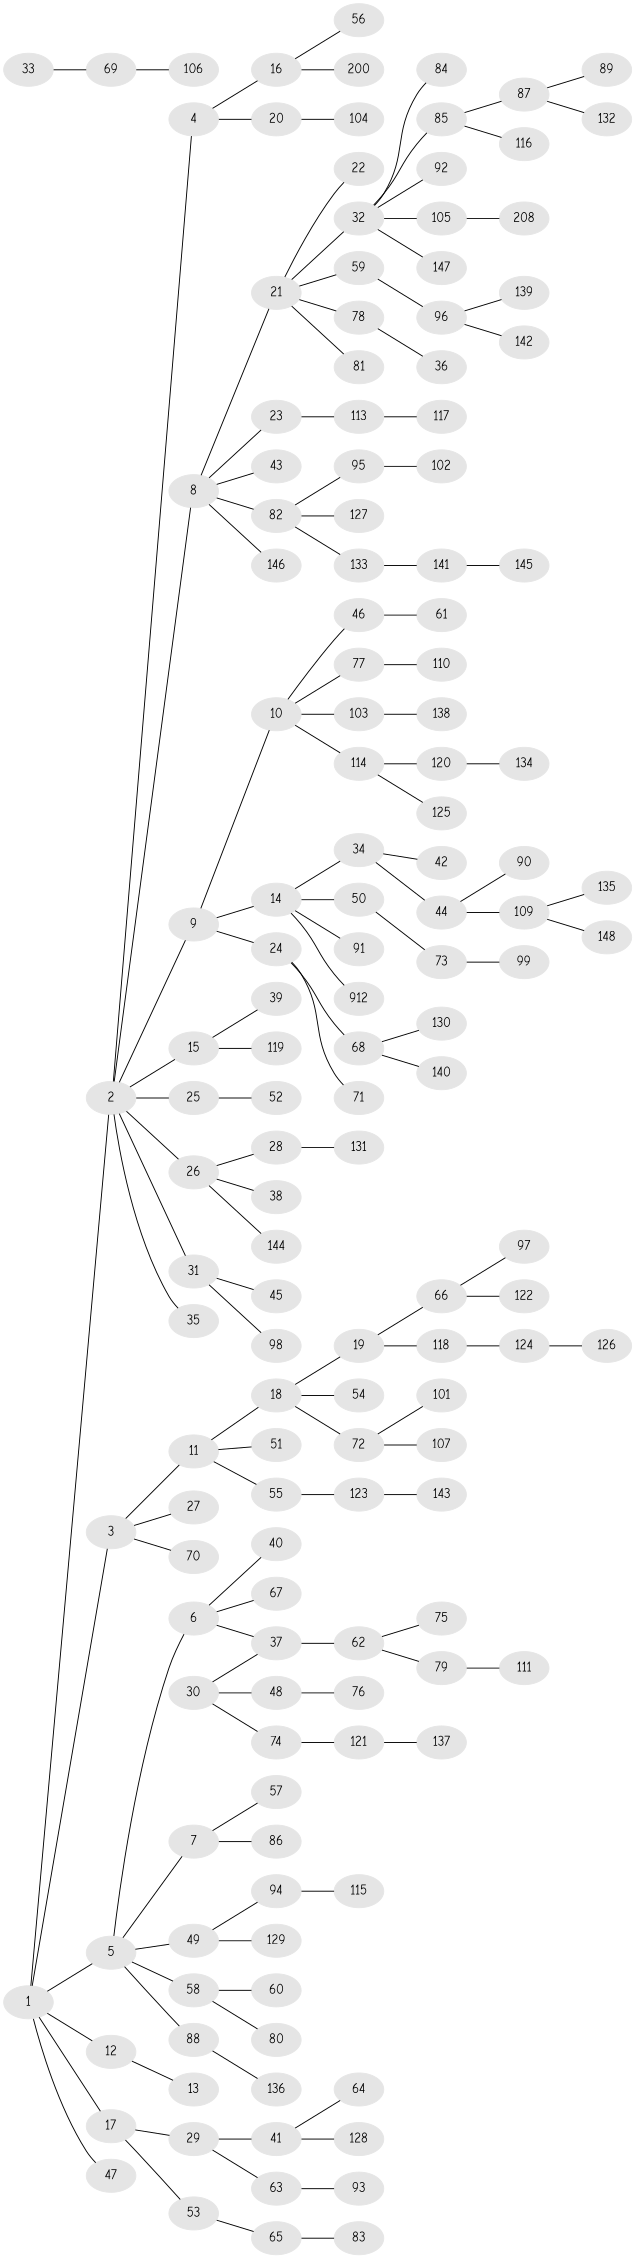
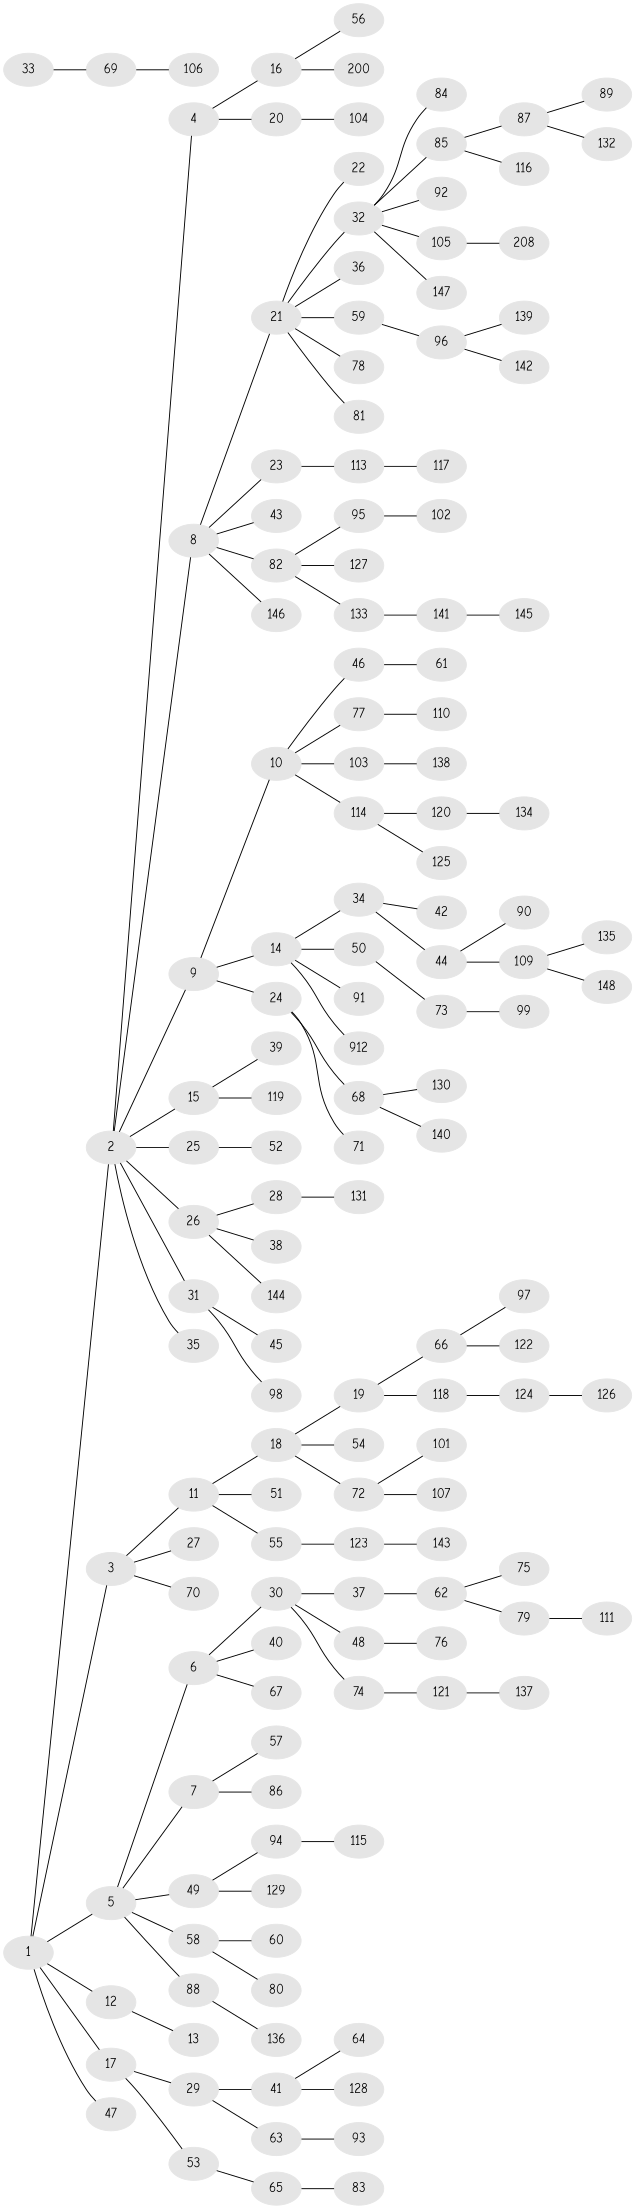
  graph {
    fontname="Comic Neue"
    rankdir=LR
    node [color=gray90 fontname="Comic Neue" style=filled]
    edge [fontname="Comic Neue"]
    1
    2
    3
    5
    12
    17
    47
    4
    8
    9
    15
    25
    26
    31
    35
    11
    27
    70
    6
    7
    49
    58
    88
    13
    29
    53
    16
    20
    21
    23
    43
    82
    146
    10
    14
    24
    39
    119
    52
    28
    38
    144
    45
    98
    18
    51
    55
    56
    n49 [label=200]
    104
    30
    40
    67
    57
    86
    94
    129
    60
    80
    136
    37
    48
    74
    22
    32
    36
    59
    78
    81
    113
    95
    127
    133
    46
    77
    103
    114
    34
    50
    91
    n81 [label=912]
    68
    71
    61
    110
    138
    120
    125
    19
    54
    72
    33
    69
    123
    42
    44
    73
    41
    63
    65
    66
    118
    101
    107
    97
    122
    124
    84
    85
    92
    105
    147
    96
    117
    130
    140
    131
    64
    128
    93
    62
    76
    121
    87
    116
    n126 [label=208]
    106
    90
    109
    75
    79
    135
    148
    115
    99
    83
    143
    139
    142
    111
    137
    102
    141
    89
    132
    134
    126
    145
    1 -- 2
    1 -- 3
    1 -- 5
    1 -- 12
    1 -- 17
    1 -- 47
    2 -- 4
    2 -- 8
    2 -- 9
    2 -- 15
    2 -- 25
    2 -- 26
    2 -- 31
    2 -- 35
    3 -- 11
    3 -- 27
    3 -- 70
    5 -- 6
    5 -- 7
    5 -- 49
    5 -- 58
    5 -- 88
    12 -- 13
    17 -- 29
    17 -- 53
    4 -- 16
    4 -- 20
    8 -- 21
    8 -- 23
    8 -- 43
    8 -- 82
    8 -- 146
    9 -- 10
    9 -- 14
    9 -- 24
    15 -- 39
    15 -- 119
    25 -- 52
    26 -- 28
    26 -- 38
    26 -- 144
    31 -- 45
    31 -- 98
    11 -- 18
    11 -- 51
    11 -- 55
-   6 -- 37
+   6 -- 30
    6 -- 40
    6 -- 67
    7 -- 57
    7 -- 86
    49 -- 94
    49 -- 129
    58 -- 60
    58 -- 80
    88 -- 136
    29 -- 41
    29 -- 63
    53 -- 65
    16 -- 56
    16 -- n49
    20 -- 104
    21 -- 22
    21 -- 32
-   78 -- 36
+   21 -- 36
    21 -- 59
    21 -- 78
    21 -- 81
    23 -- 113
    82 -- 95
    82 -- 127
    82 -- 133
    10 -- 46
    10 -- 77
    10 -- 103
    10 -- 114
    14 -- 34
    14 -- 50
    14 -- 91
    14 -- n81
    24 -- 68
    24 -- 71
    28 -- 131
    18 -- 19
    18 -- 54
    18 -- 72
    55 -- 123
    30 -- 37
    30 -- 48
    30 -- 74
    94 -- 115
    37 -- 62
    48 -- 76
    74 -- 121
    32 -- 84
    32 -- 85
    32 -- 92
    32 -- 105
    32 -- 147
    59 -- 96
    113 -- 117
    95 -- 102
    133 -- 141
    46 -- 61
    77 -- 110
    103 -- 138
    114 -- 120
    114 -- 125
    34 -- 42
    34 -- 44
    50 -- 73
    68 -- 130
    68 -- 140
    120 -- 134
    19 -- 66
    19 -- 118
    72 -- 101
    72 -- 107
    33 -- 69
    69 -- 106
    123 -- 143
    44 -- 90
    44 -- 109
    73 -- 99
    41 -- 64
    41 -- 128
    63 -- 93
    65 -- 83
    66 -- 97
    66 -- 122
    118 -- 124
    124 -- 126
    85 -- 87
    85 -- 116
    105 -- n126
    96 -- 139
    96 -- 142
    62 -- 75
    62 -- 79
    121 -- 137
    87 -- 89
    87 -- 132
    109 -- 135
    109 -- 148
    79 -- 111
    141 -- 145
  }
